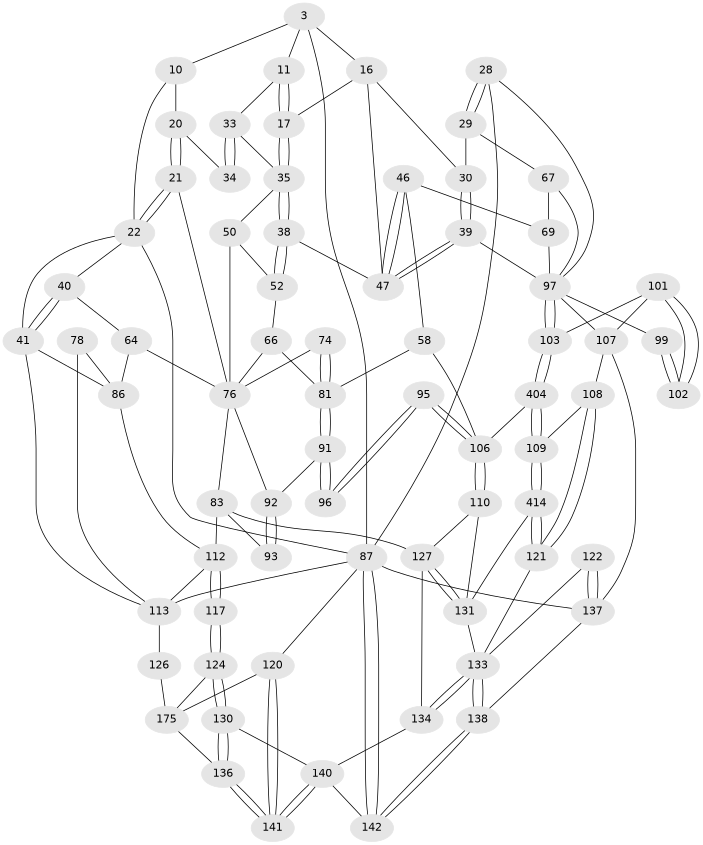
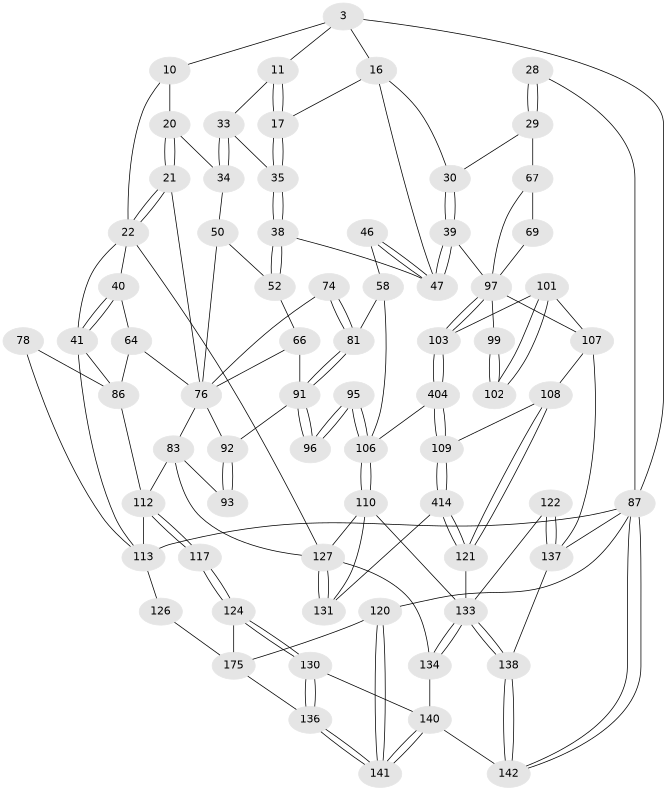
  graph {
    fontname="DejaVu Sans"
    node [color=gray90 fontname="DejaVu Sans" style=filled]
    edge [fontname="DejaVu Sans"]
    3 [super="+2+1"]
    10 [super="+9+8"]
    11
    16 [super="+15"]
    87 [super="+5"]
    20 [super="+14"]
    22 [super="+19+18+7"]
    17
    33 [super="+12"]
    30
    47 [super="+37+36"]
    113 [super="+80"]
    120
    137 [super="+89+116"]
    142
    21
    34 [super="+25+13"]
    40 [super="+23"]
    41 [super="+32"]
    35
    39
    38
    76 [super="+65+56+75+53+51+55"]
    50 [super="+26+49"]
    83 [super="+82"]
    92
    n27 [label=64 super="+54"]
    86 [super="+63+64"]
    28
    29
    97 [super="+77+68"]
    67 [super="+44"]
    99 [super="+98"]
    103
    107 [super="+100+90"]
    69 [super="+45"]
    52
    66 [super="+61"]
    112 [super="+85+84"]
    126 [super="+118"]
    46
    58 [super="+57"]
    81 [super="+59+60+70"]
    106 [super="+105+94"]
    91
    110
    74
    93
    127 [super="+111"]
    78
    96
    117
    131 [super="+115"]
    134 [super="+128"]
    n55 [label=175 super="+125+119"]
    141
    138
    95
    102
    n60 [label=404]
    108
    101
    109
    n64 [label=414]
    121
    133 [super="+132"]
    124
    130
    136
    122
    140 [super="+139+129"]
    3 -- 10
    3 -- 11
    3 -- 16
    3 -- 87
    10 -- 20 [weight=2]
    10 -- 22 [weight=2]
    11 -- 17
    11 -- 17
    11 -- 33
    16 -- 17
    16 -- 30
    16 -- 47
    87 -- 113
    87 -- 120 [weight=2]
    87 -- 137
    87 -- 142
    87 -- 142
    20 -- 21
    20 -- 21
    20 -- 34
-   22 -- 87
+   22 -- 127
    22 -- 40
    22 -- 41
    17 -- 35
    17 -- 35
    33 -- 34 [weight=2]
    33 -- 34
    33 -- 35
    30 -- 39
    30 -- 39
    113 -- 126 [weight=2]
    120 -- n55
    120 -- 141
    120 -- 141
    137 -- 138
    21 -- 22
    21 -- 22
    21 -- 76
-   35 -- 50 [weight=2]
+   34 -- 50 [weight=2]
    40 -- 41 [weight=2]
    40 -- 41
    40 -- n27
    41 -- 113
    41 -- 86
    35 -- 38
    35 -- 38
    39 -- 47 [weight=2]
    39 -- 47
    39 -- 97
    38 -- 47
    38 -- 52
    38 -- 52
    76 -- 83
    76 -- 92
    50 -- 76 [weight=3]
    50 -- 52
    83 -- 112
    83 -- 93
    83 -- 127
    92 -- 93
    92 -- 93
    n27 -- 76 [weight=3]
    n27 -- 86
    86 -- 112
    28 -- 87
    28 -- 29
    28 -- 29
-   28 -- 97
    29 -- 30
    29 -- 67
    97 -- 99
    97 -- 103
    97 -- 103
    97 -- 107
    67 -- 97
    67 -- 69 [weight=2]
    99 -- 102 [weight=2]
    99 -- 102
    103 -- n60
    103 -- n60
    107 -- 137 [weight=2]
    107 -- 108
    69 -- 97
    52 -- 66
    66 -- 76
-   66 -- 81 [weight=2]
+   66 -- 91 [weight=2]
    112 -- 113
    112 -- 117 [weight=2]
    112 -- 117
    126 -- n55 [weight=2]
    46 -- 47
    46 -- 47
-   46 -- 69
    46 -- 58
    58 -- 81
    58 -- 106
    81 -- 91
    81 -- 91
    106 -- 110
    106 -- 110
    91 -- 92
    91 -- 96
    91 -- 96
    110 -- 127
    110 -- 131
    74 -- 76
    74 -- 81 [weight=2]
    74 -- 81
    127 -- 131
    127 -- 131
    127 -- 134
    78 -- 113
    78 -- 86 [weight=2]
    117 -- 124
    117 -- 124
-   131 -- 133
+   110 -- 133
    134 -- 140 [weight=2]
    n55 -- 136
    138 -- 142
    138 -- 142
    95 -- 106 [weight=2]
    95 -- 106
    95 -- 96
    95 -- 96
    n60 -- 106
    n60 -- 109
    n60 -- 109
    108 -- 109
    108 -- 121
    108 -- 121
    101 -- 103
    101 -- 107
    101 -- 102
    101 -- 102
    109 -- n64
    109 -- n64
    n64 -- 131
    n64 -- 121
    n64 -- 121
    121 -- 133
    133 -- 134
    133 -- 134
    133 -- 138
    133 -- 138
    124 -- n55
    124 -- 130
    124 -- 130
    130 -- 136
    130 -- 136
    130 -- 140
    136 -- 141
    136 -- 141
    122 -- 137 [weight=2]
    122 -- 137
    122 -- 133
    140 -- 142
    140 -- 141
    140 -- 141
  }
